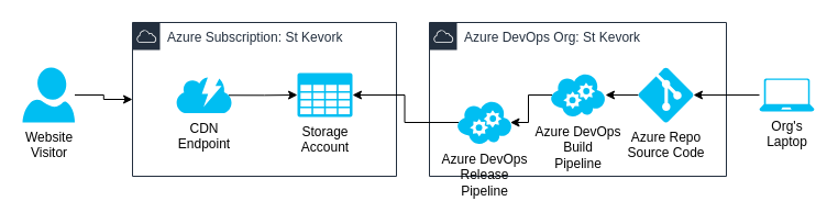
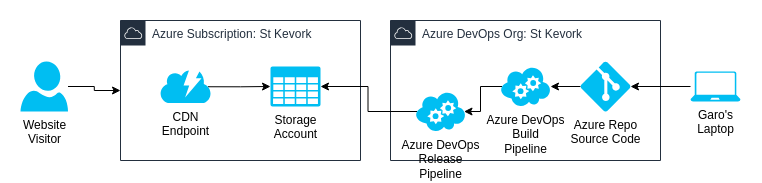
  <mxCell id="0" />
  <mxCell id="1" parent="0" />
  <mxCell id="2" value="Azure Subscription: St Kevork" style="points=[[0,0],[0.25,0],[0.5,0],[0.75,0],[1,0],[1,0.25],[1,0.5],[1,0.75],[1,1],[0.75,1],[0.5,1],[0.25,1],[0,1],[0,0.75],[0,0.5],[0,0.25]];outlineConnect=0;gradientColor=none;html=1;whiteSpace=wrap;fontSize=12;fontStyle=0;shape=mxgraph.aws4.group;grIcon=mxgraph.aws4.group_aws_cloud;strokeColor=#232F3E;fillColor=none;verticalAlign=top;align=left;spacingLeft=30;fontColor=#232F3E;dashed=0;" vertex="1" parent="1"><mxGeometry x="120" y="20" width="240" height="140" as="geometry" /></mxCell>
  <mxCell id="3" value="Azure DevOps Org: St Kevork" style="points=[[0,0],[0.25,0],[0.5,0],[0.75,0],[1,0],[1,0.25],[1,0.5],[1,0.75],[1,1],[0.75,1],[0.5,1],[0.25,1],[0,1],[0,0.75],[0,0.5],[0,0.25]];outlineConnect=0;gradientColor=none;html=1;whiteSpace=wrap;fontSize=12;fontStyle=0;shape=mxgraph.aws4.group;grIcon=mxgraph.aws4.group_aws_cloud;strokeColor=#232F3E;fillColor=none;verticalAlign=top;align=left;spacingLeft=30;fontColor=#232F3E;dashed=0;" vertex="1" parent="1"><mxGeometry x="390" y="20" width="270" height="140" as="geometry" /></mxCell>
  <mxCell id="4" style="edgeStyle=orthogonalEdgeStyle;rounded=0;orthogonalLoop=1;jettySize=auto;html=1;exitX=0.95;exitY=0.5;exitDx=0;exitDy=0;exitPerimeter=0;entryX=0;entryY=0.5;entryDx=0;entryDy=0;entryPerimeter=0;" edge="1" parent="1" source="5" target="10"><mxGeometry relative="1" as="geometry" /></mxCell>
  <mxCell id="5" value="CDN&lt;br&gt;Endpoint" style="verticalLabelPosition=bottom;html=1;verticalAlign=top;align=center;strokeColor=none;fillColor=#00BEF2;shape=mxgraph.azure.content_delivery_network;" vertex="1" parent="1"><mxGeometry x="160" y="70" width="50" height="32.5" as="geometry" /></mxCell>
  <mxCell id="6" style="edgeStyle=orthogonalEdgeStyle;rounded=0;orthogonalLoop=1;jettySize=auto;html=1;exitX=0;exitY=0.5;exitDx=0;exitDy=0;exitPerimeter=0;" edge="1" parent="1" source="7" target="16"><mxGeometry relative="1" as="geometry" /></mxCell>
  <mxCell id="7" value="Azure Repo&lt;br&gt;Source Code" style="verticalLabelPosition=bottom;html=1;verticalAlign=top;align=center;strokeColor=none;fillColor=#00BEF2;shape=mxgraph.azure.git_repository;" vertex="1" parent="1"><mxGeometry x="580" y="61" width="50" height="50" as="geometry" /></mxCell>
  <mxCell id="8" style="edgeStyle=orthogonalEdgeStyle;rounded=0;orthogonalLoop=1;jettySize=auto;html=1;entryX=1;entryY=0.5;entryDx=0;entryDy=0;entryPerimeter=0;" edge="1" parent="1" source="9" target="7"><mxGeometry relative="1" as="geometry" /></mxCell>
- <mxCell id="9" value="Org's&lt;br&gt;Laptop" style="verticalLabelPosition=bottom;html=1;verticalAlign=top;align=center;strokeColor=none;fillColor=#00BEF2;shape=mxgraph.azure.laptop;pointerEvents=1;" vertex="1" parent="1"><mxGeometry x="690" y="71" width="50" height="30" as="geometry" /></mxCell>
+ <mxCell id="9" value="Garo's&lt;br&gt;Laptop" style="verticalLabelPosition=bottom;html=1;verticalAlign=top;align=center;strokeColor=none;fillColor=#00BEF2;shape=mxgraph.azure.laptop;pointerEvents=1;" vertex="1" parent="1"><mxGeometry x="690" y="71" width="50" height="30" as="geometry" /></mxCell>
  <mxCell id="10" value="Storage&lt;br&gt;Account" style="verticalLabelPosition=bottom;html=1;verticalAlign=top;align=center;strokeColor=none;fillColor=#00BEF2;shape=mxgraph.azure.storage;pointerEvents=1;" vertex="1" parent="1"><mxGeometry x="270" y="66" width="50" height="40" as="geometry" /></mxCell>
  <mxCell id="11" style="edgeStyle=orthogonalEdgeStyle;rounded=0;orthogonalLoop=1;jettySize=auto;html=1;" edge="1" parent="1" source="12" target="2"><mxGeometry relative="1" as="geometry" /></mxCell>
  <mxCell id="12" value="Website&lt;br&gt;Visitor" style="verticalLabelPosition=bottom;html=1;verticalAlign=top;align=center;strokeColor=none;fillColor=#00BEF2;shape=mxgraph.azure.user;" vertex="1" parent="1"><mxGeometry x="20" y="61" width="47.5" height="50" as="geometry" /></mxCell>
  <mxCell id="13" style="edgeStyle=orthogonalEdgeStyle;rounded=0;orthogonalLoop=1;jettySize=auto;html=1;exitX=0.03;exitY=0.5;exitDx=0;exitDy=0;exitPerimeter=0;entryX=1;entryY=0.5;entryDx=0;entryDy=0;entryPerimeter=0;" edge="1" parent="1" source="14" target="10"><mxGeometry relative="1" as="geometry" /></mxCell>
  <mxCell id="14" value="Azure DevOps&lt;br&gt;Release&lt;br&gt;Pipeline" style="verticalLabelPosition=bottom;html=1;verticalAlign=top;align=center;strokeColor=none;fillColor=#00BEF2;shape=mxgraph.azure.cloud_service;" vertex="1" parent="1"><mxGeometry x="415" y="91" width="50" height="40" as="geometry" /></mxCell>
  <mxCell id="15" style="edgeStyle=orthogonalEdgeStyle;rounded=0;orthogonalLoop=1;jettySize=auto;html=1;exitX=0.03;exitY=0.5;exitDx=0;exitDy=0;exitPerimeter=0;entryX=0.97;entryY=0.5;entryDx=0;entryDy=0;entryPerimeter=0;" edge="1" parent="1" source="16" target="14"><mxGeometry relative="1" as="geometry" /></mxCell>
  <mxCell id="16" value="Azure DevOps&lt;br&gt;Build&lt;br&gt;Pipeline" style="verticalLabelPosition=bottom;html=1;verticalAlign=top;align=center;strokeColor=none;fillColor=#00BEF2;shape=mxgraph.azure.cloud_service;" vertex="1" parent="1"><mxGeometry x="500" y="66" width="50" height="40" as="geometry" /></mxCell>
